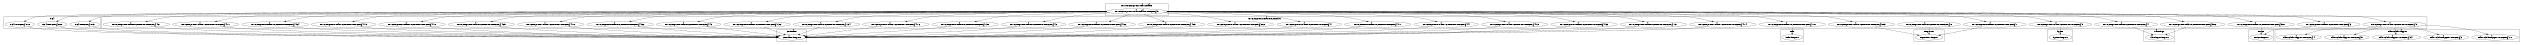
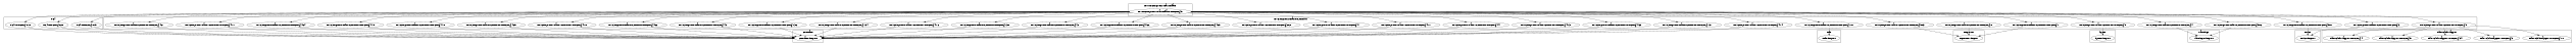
  digraph {
    "warnings::import"
    "U64::BEGIN@819"
    "U64::BEGIN@820"
    "U64::BEGIN@818"
    "bytes::import"
    "File::GlobMapper::BEGIN@10"
    "File::GlobMapper::BEGIN@3"
    "File::GlobMapper::BEGIN@341"
    "File::GlobMapper::BEGIN@5"
    "File::GlobMapper::BEGIN@4"
    "utf8::import"
    "strict::import"
    "IO::Uncompress::RawInflate::BEGIN@9"
    "constant::import"
    "Exporter::import"
    "IO::Compress::Base::Common::BEGIN@463"
    "IO::Compress::Base::Common::BEGIN@101"
    "IO::Compress::Base::Common::BEGIN@8"
-   "IO::Compress::Base::Common::BEGIN@477" [label="IO::Common::Base::Common::BEGIN@477"]
+   "IO::Compress::Base::Common::BEGIN@477"
    "IO::Compress::Base::Common::BEGIN@41"
    "IO::Compress::Base::Common::BEGIN@469"
    "IO::Compress::Base::Common::BEGIN@466"
    "IO::Compress::Base::Common::BEGIN@5"
    "IO::Compress::Base::Common::BEGIN@130"
    "IO::Compress::Base::Common::BEGIN@7"
    "IO::Compress::Base::Common::BEGIN@4"
    "IO::Compress::Base::Common::BEGIN@132"
    n28 [label="IO::Compress::File::Common::BEGIN@502"]
    "IO::Compress::Base::Common::BEGIN@462"
    "IO::Compress::Base::Common::BEGIN@478"
    "IO::Compress::Base::Common::BEGIN@503"
    "IO::Compress::Base::Common::BEGIN@268"
    "IO::Compress::Base::Common::BEGIN@470"
    "IO::Compress::Base::Common::BEGIN@501"
    "IO::Compress::Base::Common::BEGIN@464"
    "IO::Compress::Base::Common::BEGIN@471"
    "IO::Compress::Base::Common::BEGIN@461"
    "IO::Compress::Base::Common::BEGIN@474"
    "IO::Compress::Base::Common::BEGIN@473"
    "IO::Compress::Base::Common::BEGIN@44"
    "IO::Compress::Base::Common::BEGIN@3"
    "IO::Compress::Base::Common::BEGIN@476"
    "IO::Compress::Base::Common::BEGIN@134"
    "IO::Compress::Base::Common::BEGIN@43"
    "IO::Compress::Base::Common::BEGIN@9"
    n46 [label="IO::Compress::File::Common::BEGIN@475"]
    "IO::Compress::Base::Common::BEGIN@42"
    "IO::Compress::Base::Common::BEGIN@465"
    "IO::Compress::Base::Common::BEGIN@131"
    subgraph cluster_1 {
      label=warnings
      "warnings::import"
    }
    subgraph cluster_2 {
      label=U64
      "U64::BEGIN@819"
      "U64::BEGIN@820"
      "U64::BEGIN@818"
    }
    subgraph cluster_3 {
      label=bytes
      "bytes::import"
    }
    subgraph cluster_4 {
      label="File::GlobMapper"
      "File::GlobMapper::BEGIN@10"
      "File::GlobMapper::BEGIN@3"
      "File::GlobMapper::BEGIN@341"
      "File::GlobMapper::BEGIN@5"
      "File::GlobMapper::BEGIN@4"
    }
    subgraph cluster_5 {
      label=utf8
      "utf8::import"
    }
    subgraph cluster_6 {
      label="strict"
      "strict::import"
    }
    subgraph cluster_7 {
      label="IO::Uncompress::RawInflate"
      "IO::Uncompress::RawInflate::BEGIN@9"
    }
    subgraph cluster_8 {
      label=constant
      "constant::import"
    }
    subgraph cluster_9 {
      label=Exporter
      "Exporter::import"
    }
    subgraph cluster_10 {
      label="IO::Compress::Base::Common"
      "IO::Compress::Base::Common::BEGIN@463"
      "IO::Compress::Base::Common::BEGIN@101"
      "IO::Compress::Base::Common::BEGIN@8"
      "IO::Compress::Base::Common::BEGIN@477"
      "IO::Compress::Base::Common::BEGIN@41"
      "IO::Compress::Base::Common::BEGIN@469"
      "IO::Compress::Base::Common::BEGIN@466"
      "IO::Compress::Base::Common::BEGIN@5"
      "IO::Compress::Base::Common::BEGIN@130"
      "IO::Compress::Base::Common::BEGIN@7"
      "IO::Compress::Base::Common::BEGIN@4"
      "IO::Compress::Base::Common::BEGIN@132"
      n28
      "IO::Compress::Base::Common::BEGIN@462"
      "IO::Compress::Base::Common::BEGIN@478"
      "IO::Compress::Base::Common::BEGIN@503"
      "IO::Compress::Base::Common::BEGIN@268"
      "IO::Compress::Base::Common::BEGIN@470"
      "IO::Compress::Base::Common::BEGIN@501"
      "IO::Compress::Base::Common::BEGIN@464"
      "IO::Compress::Base::Common::BEGIN@471"
      "IO::Compress::Base::Common::BEGIN@461"
      "IO::Compress::Base::Common::BEGIN@474"
      "IO::Compress::Base::Common::BEGIN@473"
      "IO::Compress::Base::Common::BEGIN@44"
      "IO::Compress::Base::Common::BEGIN@3"
      "IO::Compress::Base::Common::BEGIN@476"
      "IO::Compress::Base::Common::BEGIN@134"
      "IO::Compress::Base::Common::BEGIN@43"
      "IO::Compress::Base::Common::BEGIN@9"
      n46
      "IO::Compress::Base::Common::BEGIN@42"
      "IO::Compress::Base::Common::BEGIN@465"
      "IO::Compress::Base::Common::BEGIN@131"
    }
    "U64::BEGIN@819" -> "constant::import"
    "U64::BEGIN@820" -> "constant::import"
    "U64::BEGIN@818" -> "constant::import"
    "IO::Uncompress::RawInflate::BEGIN@9" -> "U64::BEGIN@819"
    "IO::Uncompress::RawInflate::BEGIN@9" -> "U64::BEGIN@820"
    "IO::Uncompress::RawInflate::BEGIN@9" -> "U64::BEGIN@818"
    "IO::Uncompress::RawInflate::BEGIN@9" -> "IO::Compress::Base::Common::BEGIN@463"
    "IO::Uncompress::RawInflate::BEGIN@9" -> "IO::Compress::Base::Common::BEGIN@101"
    "IO::Uncompress::RawInflate::BEGIN@9" -> "IO::Compress::Base::Common::BEGIN@477"
    "IO::Uncompress::RawInflate::BEGIN@9" -> "IO::Compress::Base::Common::BEGIN@41"
    "IO::Uncompress::RawInflate::BEGIN@9" -> "IO::Compress::Base::Common::BEGIN@469"
    "IO::Uncompress::RawInflate::BEGIN@9" -> "IO::Compress::Base::Common::BEGIN@466"
    "IO::Uncompress::RawInflate::BEGIN@9" -> "IO::Compress::Base::Common::BEGIN@5"
    "IO::Uncompress::RawInflate::BEGIN@9" -> "IO::Compress::Base::Common::BEGIN@130"
    "IO::Uncompress::RawInflate::BEGIN@9" -> "IO::Compress::Base::Common::BEGIN@7"
    "IO::Uncompress::RawInflate::BEGIN@9" -> "IO::Compress::Base::Common::BEGIN@4"
    "IO::Uncompress::RawInflate::BEGIN@9" -> "IO::Compress::Base::Common::BEGIN@132"
    "IO::Uncompress::RawInflate::BEGIN@9" -> n28
    "IO::Uncompress::RawInflate::BEGIN@9" -> "IO::Compress::Base::Common::BEGIN@462"
    "IO::Uncompress::RawInflate::BEGIN@9" -> "IO::Compress::Base::Common::BEGIN@478"
    "IO::Uncompress::RawInflate::BEGIN@9" -> "IO::Compress::Base::Common::BEGIN@503"
    "IO::Uncompress::RawInflate::BEGIN@9" -> "IO::Compress::Base::Common::BEGIN@268"
    "IO::Uncompress::RawInflate::BEGIN@9" -> "IO::Compress::Base::Common::BEGIN@470"
    "IO::Uncompress::RawInflate::BEGIN@9" -> "IO::Compress::Base::Common::BEGIN@501"
    "IO::Uncompress::RawInflate::BEGIN@9" -> "IO::Compress::Base::Common::BEGIN@464"
    "IO::Uncompress::RawInflate::BEGIN@9" -> "IO::Compress::Base::Common::BEGIN@471"
    "IO::Uncompress::RawInflate::BEGIN@9" -> "IO::Compress::Base::Common::BEGIN@461"
    "IO::Uncompress::RawInflate::BEGIN@9" -> "IO::Compress::Base::Common::BEGIN@474"
    "IO::Uncompress::RawInflate::BEGIN@9" -> "IO::Compress::Base::Common::BEGIN@473"
    "IO::Uncompress::RawInflate::BEGIN@9" -> "IO::Compress::Base::Common::BEGIN@44"
    "IO::Uncompress::RawInflate::BEGIN@9" -> "IO::Compress::Base::Common::BEGIN@3"
    "IO::Uncompress::RawInflate::BEGIN@9" -> "IO::Compress::Base::Common::BEGIN@476"
    "IO::Uncompress::RawInflate::BEGIN@9" -> "IO::Compress::Base::Common::BEGIN@134"
    "IO::Uncompress::RawInflate::BEGIN@9" -> "IO::Compress::Base::Common::BEGIN@43"
    "IO::Uncompress::RawInflate::BEGIN@9" -> "IO::Compress::Base::Common::BEGIN@9"
    "IO::Uncompress::RawInflate::BEGIN@9" -> n46
    "IO::Uncompress::RawInflate::BEGIN@9" -> "IO::Compress::Base::Common::BEGIN@42"
    "IO::Uncompress::RawInflate::BEGIN@9" -> "IO::Compress::Base::Common::BEGIN@465"
    "IO::Uncompress::RawInflate::BEGIN@9" -> "IO::Compress::Base::Common::BEGIN@131"
    "IO::Compress::Base::Common::BEGIN@463" -> "constant::import"
    "IO::Compress::Base::Common::BEGIN@101" -> "utf8::import"
    "IO::Compress::Base::Common::BEGIN@8" -> "Exporter::import"
    "IO::Compress::Base::Common::BEGIN@477" -> "constant::import"
    "IO::Compress::Base::Common::BEGIN@41" -> "constant::import"
    "IO::Compress::Base::Common::BEGIN@469" -> "constant::import"
    "IO::Compress::Base::Common::BEGIN@466" -> "constant::import"
    "IO::Compress::Base::Common::BEGIN@5" -> "bytes::import"
    "IO::Compress::Base::Common::BEGIN@130" -> "constant::import"
    "IO::Compress::Base::Common::BEGIN@7" -> "Exporter::import"
    "IO::Compress::Base::Common::BEGIN@4" -> "warnings::import"
    "IO::Compress::Base::Common::BEGIN@132" -> "constant::import"
    n28 -> "warnings::import"
    "IO::Compress::Base::Common::BEGIN@462" -> "constant::import"
    "IO::Compress::Base::Common::BEGIN@478" -> "constant::import"
    "IO::Compress::Base::Common::BEGIN@503" -> "Exporter::import"
    "IO::Compress::Base::Common::BEGIN@470" -> "constant::import"
    "IO::Compress::Base::Common::BEGIN@501" -> "strict::import"
    "IO::Compress::Base::Common::BEGIN@464" -> "constant::import"
    "IO::Compress::Base::Common::BEGIN@471" -> "constant::import"
    "IO::Compress::Base::Common::BEGIN@461" -> "constant::import"
    "IO::Compress::Base::Common::BEGIN@474" -> "constant::import"
    "IO::Compress::Base::Common::BEGIN@473" -> "constant::import"
    "IO::Compress::Base::Common::BEGIN@44" -> "constant::import"
    "IO::Compress::Base::Common::BEGIN@3" -> "strict::import"
    "IO::Compress::Base::Common::BEGIN@476" -> "constant::import"
    "IO::Compress::Base::Common::BEGIN@134" -> "constant::import"
    "IO::Compress::Base::Common::BEGIN@43" -> "constant::import"
    "IO::Compress::Base::Common::BEGIN@9" -> "File::GlobMapper::BEGIN@10"
    "IO::Compress::Base::Common::BEGIN@9" -> "File::GlobMapper::BEGIN@3"
    "IO::Compress::Base::Common::BEGIN@9" -> "File::GlobMapper::BEGIN@341"
    "IO::Compress::Base::Common::BEGIN@9" -> "File::GlobMapper::BEGIN@5"
    "IO::Compress::Base::Common::BEGIN@9" -> "File::GlobMapper::BEGIN@4"
    n46 -> "constant::import"
    "IO::Compress::Base::Common::BEGIN@42" -> "constant::import"
    "IO::Compress::Base::Common::BEGIN@465" -> "constant::import"
    "IO::Compress::Base::Common::BEGIN@131" -> "constant::import"
  }
